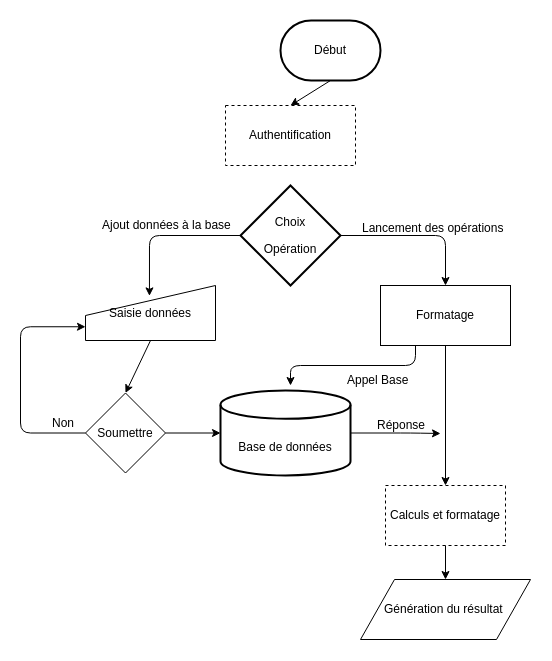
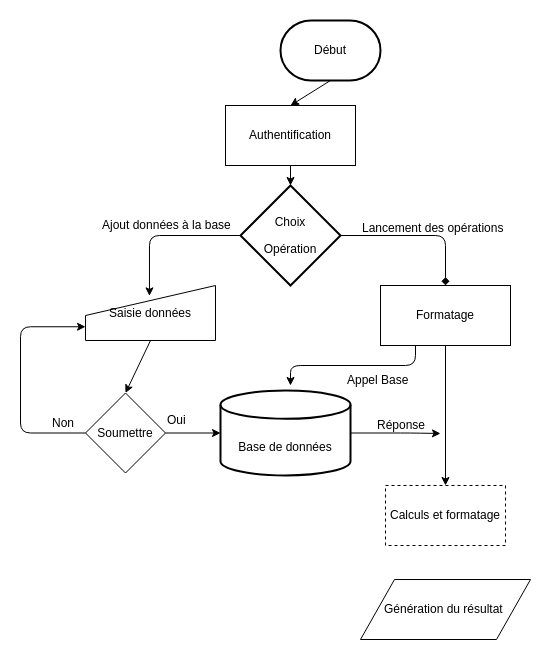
  <mxCell id="0" />
  <mxCell id="1" parent="0" />
  <mxCell value="Début" id="2" parent="1" style="strokeWidth=2;html=1;shape=mxgraph.flowchart.terminator;whiteSpace=wrap;" vertex="1"><mxGeometry x="280" y="20" as="geometry" height="60" width="100" /></mxCell>
  <mxCell value="&lt;p&gt;&lt;br&gt;&lt;/p&gt;&lt;p&gt;Base de données&lt;/p&gt;" id="3" parent="1" style="strokeWidth=2;html=1;shape=mxgraph.flowchart.database;whiteSpace=wrap;" vertex="1"><mxGeometry as="geometry" height="85" width="130" y="390" x="220" /></mxCell>
  <mxCell value="&lt;p&gt;Choix &lt;/p&gt;&lt;p&gt;Opération&lt;/p&gt;" id="4" parent="1" style="strokeWidth=2;html=1;shape=mxgraph.flowchart.decision;whiteSpace=wrap;" vertex="1"><mxGeometry as="geometry" height="100" width="100" y="185" x="240" /></mxCell>
  <mxCell source="2" value="" id="5" parent="1" style="endArrow=classic;html=1;exitX=0.5;exitY=1;exitDx=0;exitDy=0;exitPerimeter=0;entryX=0.5;entryY=0;entryDx=0;entryDy=0;" target="17" edge="1"><mxGeometry as="geometry" height="50" width="50" relative="1"><mxPoint as="sourcePoint" y="355" x="30" /><mxPoint as="targetPoint" y="305" x="80" /></mxGeometry></mxCell>
  <mxCell value="&lt;p&gt;Génération du résultat&amp;nbsp;&lt;/p&gt;" id="6" parent="1" style="shape=parallelogram;perimeter=parallelogramPerimeter;whiteSpace=wrap;html=1;" vertex="1"><mxGeometry as="geometry" height="60" width="170" y="579" x="360" /></mxCell>
  <mxCell value="Calculs et formatage" id="7" parent="1" style="rounded=0;whiteSpace=wrap;html=1;dashed=1;" vertex="1"><mxGeometry as="geometry" height="60" width="120" y="485" x="385" /></mxCell>
  <mxCell value="Formatage" id="8" parent="1" style="rounded=0;whiteSpace=wrap;html=1;" vertex="1"><mxGeometry as="geometry" height="60" width="130" y="285" x="380" /></mxCell>
  <mxCell value="Saisie données" id="9" parent="1" style="shape=manualInput;whiteSpace=wrap;html=1;" vertex="1"><mxGeometry x="85" y="285" as="geometry" height="55" width="130" /></mxCell>
  <mxCell value="Soumettre" id="10" parent="1" style="rhombus;whiteSpace=wrap;html=1;" vertex="1"><mxGeometry as="geometry" height="80" width="80" y="392.5" x="85" /></mxCell>
  <mxCell source="9" value="" id="11" parent="1" style="endArrow=classic;html=1;exitX=0.5;exitY=1;exitDx=0;exitDy=0;entryX=0.5;entryY=0;entryDx=0;entryDy=0;" target="10" edge="1"><mxGeometry as="geometry" height="50" width="50" relative="1"><mxPoint as="sourcePoint" y="755" x="20" /><mxPoint as="targetPoint" y="705" x="70" /></mxGeometry></mxCell>
  <mxCell source="3" value="" id="12" parent="1" style="edgeStyle=elbowEdgeStyle;elbow=horizontal;endArrow=classic;html=1;exitX=1;exitY=0.5;exitDx=0;exitDy=0;exitPerimeter=0;" edge="1"><mxGeometry as="geometry" height="50" width="50" relative="1"><mxPoint as="sourcePoint" y="400" x="332.5" /><mxPoint as="targetPoint" y="433" x="440" /><Array as="points"><mxPoint y="465" x="410" /><mxPoint y="345" x="370" /></Array></mxGeometry></mxCell>
  <mxCell value="&lt;p&gt;&lt;br&gt;&lt;/p&gt;" id="13" parent="12" style="text;html=1;resizable=0;points=[];align=center;verticalAlign=middle;labelBackgroundColor=#ffffff;" vertex="1" connectable="0"><mxGeometry as="geometry" y="3" x="-0.47" relative="1"><mxPoint as="offset" y="25" x="-2" /></mxGeometry></mxCell>
- <mxCell source="7" value="" id="14" parent="1" style="endArrow=classic;html=1;exitX=0.5;exitY=1;exitDx=0;exitDy=0;" target="6" edge="1"><mxGeometry as="geometry" height="50" width="50" relative="1"><mxPoint as="sourcePoint" y="755" x="20" /><mxPoint as="targetPoint" y="705" x="70" /></mxGeometry></mxCell>
  <mxCell source="10" value="" id="15" parent="1" style="endArrow=classic;html=1;entryX=0;entryY=0.5;entryDx=0;entryDy=0;entryPerimeter=0;exitX=1;exitY=0.5;exitDx=0;exitDy=0;" target="3" edge="1"><mxGeometry as="geometry" height="50" width="50" relative="1"><mxPoint as="sourcePoint" y="585" x="60" /><mxPoint as="targetPoint" y="535" x="110" /></mxGeometry></mxCell>
  <mxCell source="10" value="" id="16" parent="1" style="edgeStyle=elbowEdgeStyle;elbow=vertical;endArrow=classic;html=1;exitX=0;exitY=0.5;exitDx=0;exitDy=0;entryX=0;entryY=0.75;entryDx=0;entryDy=0;" target="9" edge="1"><mxGeometry as="geometry" height="50" width="50" relative="1"><mxPoint as="sourcePoint" y="585" x="60" /><mxPoint as="targetPoint" y="535" x="110" /><Array as="points"><mxPoint y="390" x="20" /></Array></mxGeometry></mxCell>
- <mxCell value="Authentification" id="17" parent="1" style="rounded=0;whiteSpace=wrap;html=1;dashed=1;" vertex="1"><mxGeometry as="geometry" height="60" width="130" y="105" x="225" /></mxCell>
+ <mxCell value="Authentification" id="17" parent="1" style="rounded=0;whiteSpace=wrap;html=1;" vertex="1"><mxGeometry as="geometry" height="60" width="130" y="105" x="225" /></mxCell>
+ <mxCell source="17" value="" id="18" parent="1" style="endArrow=classic;html=1;exitX=0.5;exitY=1;exitDx=0;exitDy=0;entryX=0.5;entryY=0;entryDx=0;entryDy=0;entryPerimeter=0;" target="4" edge="1"><mxGeometry as="geometry" height="50" width="50" relative="1"><mxPoint as="sourcePoint" y="715" x="10" /><mxPoint as="targetPoint" y="665" x="60" /></mxGeometry></mxCell>
  <mxCell source="4" value="" id="19" parent="1" style="edgeStyle=segmentEdgeStyle;endArrow=classic;html=1;entryX=0.492;entryY=0.189;entryDx=0;entryDy=0;entryPerimeter=0;exitX=0;exitY=0.5;exitDx=0;exitDy=0;exitPerimeter=0;" target="9" edge="1"><mxGeometry as="geometry" height="50" width="50" relative="1"><mxPoint as="sourcePoint" y="235" x="230" /><mxPoint as="targetPoint" y="785" x="30" /></mxGeometry></mxCell>
  <mxCell source="8" value="" id="20" parent="1" style="endArrow=classic;html=1;exitX=0.5;exitY=1;exitDx=0;exitDy=0;" target="7" edge="1"><mxGeometry as="geometry" height="50" width="50" relative="1"><mxPoint as="sourcePoint" y="785" x="-20" /><mxPoint as="targetPoint" y="735" x="30" /></mxGeometry></mxCell>
- <mxCell source="4" value="" id="21" parent="1" style="edgeStyle=segmentEdgeStyle;endArrow=classic;html=1;entryX=0.5;entryY=0;entryDx=0;entryDy=0;exitX=1;exitY=0.5;exitDx=0;exitDy=0;exitPerimeter=0;" target="8" edge="1"><mxGeometry as="geometry" height="50" width="50" relative="1"><mxPoint as="sourcePoint" y="235" x="496" /><mxPoint as="targetPoint" y="300" x="380" /></mxGeometry></mxCell>
+ <mxCell source="4" value="" id="21" parent="1" style="edgeStyle=segmentEdgeStyle;endArrow=diamond;html=1;entryX=0.5;entryY=0;entryDx=0;entryDy=0;exitX=1;exitY=0.5;exitDx=0;exitDy=0;exitPerimeter=0;" target="8" edge="1"><mxGeometry as="geometry" height="50" width="50" relative="1"><mxPoint as="sourcePoint" y="235" x="496" /><mxPoint as="targetPoint" y="300" x="380" /></mxGeometry></mxCell>
  <mxCell value="Ajout données&amp;nbsp;à la base" id="22" parent="1" style="text;html=1;resizable=0;points=[];autosize=1;align=left;verticalAlign=top;spacingTop=-4;" vertex="1"><mxGeometry as="geometry" height="20" width="140" y="215" x="100" /></mxCell>
  <mxCell value="Lancement des opérations" id="23" parent="1" style="text;html=1;resizable=0;points=[];autosize=1;align=left;verticalAlign=top;spacingTop=-4;" vertex="1"><mxGeometry as="geometry" height="20" width="160" y="218" x="360" /></mxCell>
+ <mxCell value="Oui" id="24" parent="1" style="text;html=1;resizable=0;points=[];autosize=1;align=left;verticalAlign=top;spacingTop=-4;" vertex="1"><mxGeometry as="geometry" height="20" width="30" y="410" x="165" /></mxCell>
  <mxCell value="Non" id="25" parent="1" style="text;html=1;resizable=0;points=[];autosize=1;align=left;verticalAlign=top;spacingTop=-4;" vertex="1"><mxGeometry as="geometry" height="20" width="40" y="412.5" x="50" /></mxCell>
  <mxCell value="Réponse" id="26" parent="1" style="text;html=1;resizable=0;points=[];autosize=1;align=left;verticalAlign=top;spacingTop=-4;" vertex="1"><mxGeometry as="geometry" height="20" width="60" y="415" x="375" /></mxCell>
  <mxCell value="" id="27" parent="1" style="edgeStyle=elbowEdgeStyle;elbow=vertical;endArrow=classic;html=1;" edge="1"><mxGeometry as="geometry" height="50" width="50" relative="1"><mxPoint as="sourcePoint" y="345" x="415" /><mxPoint as="targetPoint" y="385" x="290" /></mxGeometry></mxCell>
  <mxCell value="Appel Base" id="28" parent="1" style="text;html=1;resizable=0;points=[];autosize=1;align=left;verticalAlign=top;spacingTop=-4;" vertex="1"><mxGeometry as="geometry" height="20" width="80" y="370" x="345" /></mxCell>
